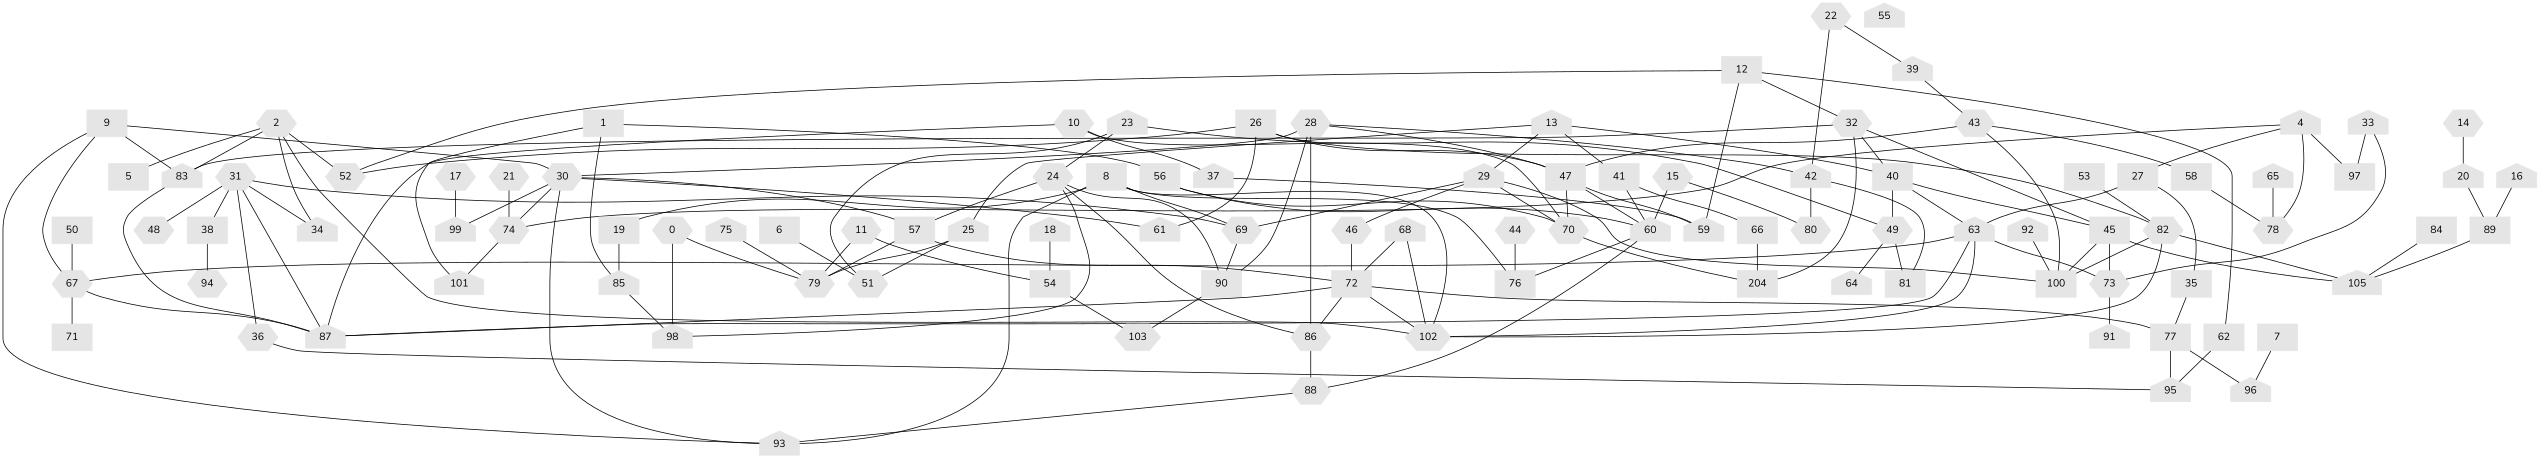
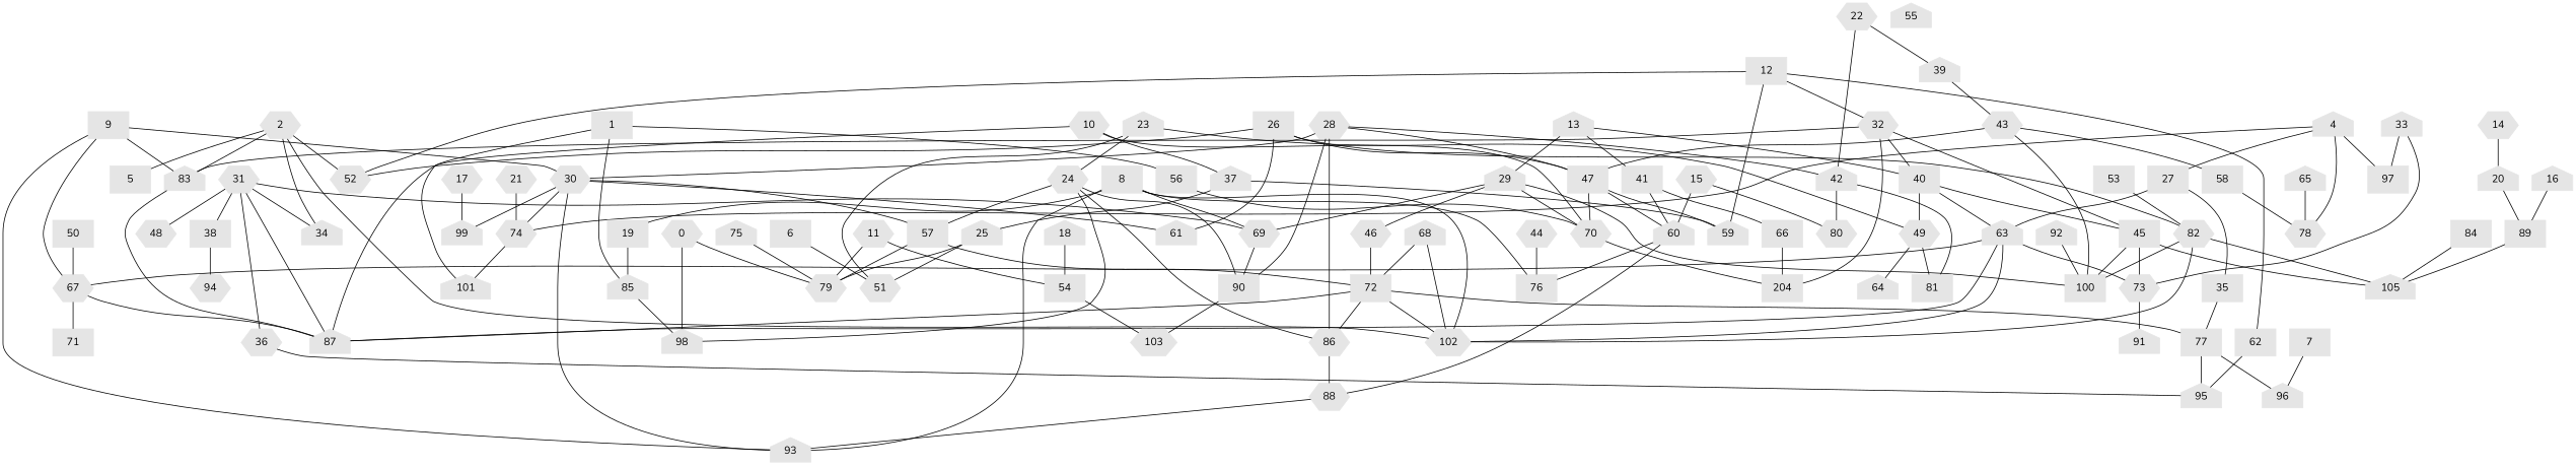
  graph {
    fontname=Nunito
    node [color=gray90 fontname=Nunito shape=hexagon style=filled]
    edge [fontname=Nunito]
    1 [shape=box]
    56 [shape=box]
    85 [shape=house]
    101 [shape=house]
    70
    60 [shape=house]
    98 [shape=house]
    5 [shape=box]
    2
    34 [shape=house]
    52
    83 [shape=house]
    102
    87 [shape=house]
    n15 [label=0]
    79
    4 [shape=house]
    27 [shape=box]
    74
    78
    97 [shape=box]
    35 [shape=box]
    63 [shape=house]
    6 [shape=box]
    51
    7 [shape=box]
    96 [shape=house]
    8 [shape=box]
    19 [shape=box]
    69
    76 [shape=box]
    93 [shape=house]
    90 [shape=box]
    9 [shape=box]
    30
    67
    99 [shape=house]
    57 [shape=box]
    61 [shape=house]
    71 [shape=box]
    37 [shape=house]
    10
    59 [shape=house]
    n44 [label=204 shape=box]
    11
    54 [shape=box]
    103
    12 [shape=box]
    32
    62 [shape=box]
    40 [shape=box]
    45 [shape=box]
    95 [shape=house]
    13 [shape=house]
    25 [shape=house]
    29 [shape=house]
    41 [shape=box]
    46
    100 [shape=box]
    49
    66 [shape=box]
    20 [shape=house]
    14
    89 [shape=box]
    15
    80
    88
    16 [shape=house]
    105 [shape=house]
    17
    18 [shape=house]
    21
    39 [shape=house]
    22
    42 [shape=house]
    43
    81 [shape=box]
    23 [shape=house]
    24
    86
    64 [shape=house]
    72 [shape=box]
    26 [shape=box]
    47 [shape=box]
    82
    77 [shape=box]
    73
    28
    31
    36
    38 [shape=box]
    48
    94
    33 [shape=house]
    91 [shape=house]
    58 [shape=box]
    44
    50 [shape=box]
    53 [shape=box]
    55 [shape=house]
    65 [shape=house]
    68 [shape=house]
    75 [shape=house]
    84 [shape=box]
    92 [shape=house]
    1 -- 56
    1 -- 85
    1 -- 101
    56 -- 70
-   56 -- 60
    85 -- 98
    70 -- n44
    60 -- 76
    60 -- 88
    2 -- 5
    2 -- 34
    2 -- 52
    2 -- 83
    2 -- 102
    83 -- 87
    n15 -- 98
    n15 -- 79
    4 -- 27
    4 -- 74
    4 -- 78
    4 -- 97
    27 -- 35
    27 -- 63
    74 -- 101
    35 -- 77
    63 -- 102
    63 -- 87
    63 -- 67
    63 -- 73
    6 -- 51
    7 -- 96
    8 -- 102
    8 -- 19
    8 -- 69
    8 -- 76
    8 -- 93
    19 -- 85
    69 -- 90
    90 -- 103
    9 -- 83
    9 -- 93
    9 -- 30
    9 -- 67
    30 -- 74
    30 -- 93
    30 -- 99
    30 -- 57
    30 -- 61
    67 -- 87
    67 -- 71
    57 -- 79
    57 -- 72
    37 -- 59
    10 -- 70
    10 -- 87
    10 -- 37
    11 -- 79
    11 -- 54
    54 -- 103
    12 -- 52
    12 -- 59
    12 -- 32
    12 -- 62
    32 -- 83
    32 -- n44
    32 -- 40
    32 -- 45
    62 -- 95
    40 -- 63
    40 -- 45
    40 -- 49
    45 -- 100
    45 -- 105
    45 -- 73
    13 -- 40
-   13 -- 25
+   37 -- 25
    13 -- 29
    13 -- 41
    25 -- 79
    25 -- 51
    29 -- 70
    29 -- 69
    29 -- 46
    29 -- 100
    41 -- 60
    41 -- 66
    46 -- 72
    49 -- 81
    49 -- 64
    66 -- n44
    20 -- 89
    14 -- 20
    89 -- 105
    15 -- 60
    15 -- 80
    88 -- 93
    16 -- 89
    17 -- 99
    18 -- 54
    21 -- 74
    39 -- 43
    22 -- 39
    22 -- 42
    42 -- 80
    42 -- 81
    43 -- 100
    43 -- 47
    43 -- 58
    23 -- 51
    23 -- 49
    23 -- 24
    24 -- 98
    24 -- 90
    24 -- 57
    24 -- 86
    86 -- 88
    72 -- 102
    72 -- 87
    72 -- 86
    72 -- 77
    26 -- 52
    26 -- 61
    26 -- 47
    26 -- 82
    47 -- 70
    47 -- 60
    47 -- 59
    82 -- 102
    82 -- 100
    82 -- 105
    77 -- 96
    77 -- 95
    73 -- 91
    28 -- 90
    28 -- 30
    28 -- 42
    28 -- 86
    28 -- 47
    31 -- 34
    31 -- 87
    31 -- 69
    31 -- 36
    31 -- 38
    31 -- 48
    36 -- 95
    38 -- 94
    33 -- 97
    33 -- 73
    58 -- 78
    44 -- 76
    50 -- 67
    53 -- 82
    65 -- 78
    68 -- 102
    68 -- 72
    75 -- 79
    84 -- 105
    92 -- 100
  }
